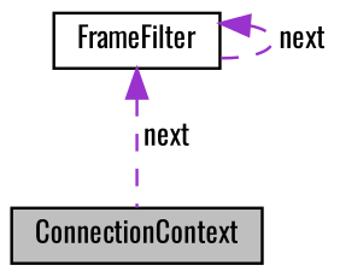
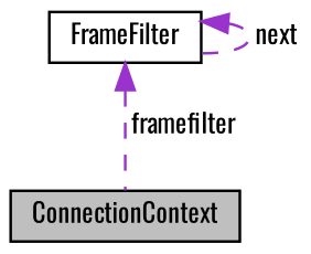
  digraph {
    fontname=Oswald
    node [color=black fontname=Oswald fontsize=10 shape=record style=filled]
    edge [color=darkorchid3 dir=back fontname=Oswald fontsize=10 labelfontname=Helvetica labelfontsize=10 style=dashed]
    n1 [fillcolor=grey75 fontcolor=black height=0.2 label=ConnectionContext width=0.4]
    n2 [fillcolor=white height=0.2 label=FrameFilter width=0.4]
-   n2 -> n1 [label=" next"]
+   n2 -> n1 [label=" framefilter"]
    n2 -> n2 [label=" next"]
  }
